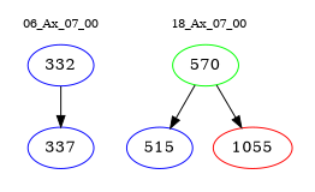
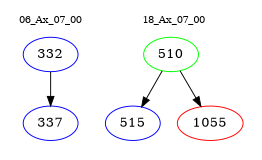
  digraph {
    node [color=blue]
    edge [color=black]
    n1 [label=332]
    n2 [label=337]
-   n3 [color=green label=570]
+   n3 [color=green label=510]
    n4 [label=515]
    n5 [color=red label=1055]
    subgraph cluster_1 {
      color=white
      fontsize=10
      label="06_Ax_07_00"
      n1
      n2
    }
    subgraph cluster_2 {
      color=white
      fontsize=10
      label="18_Ax_07_00"
      n3
      n4
      n5
    }
    n1 -> n2
    n3 -> n4
    n3 -> n5
  }
